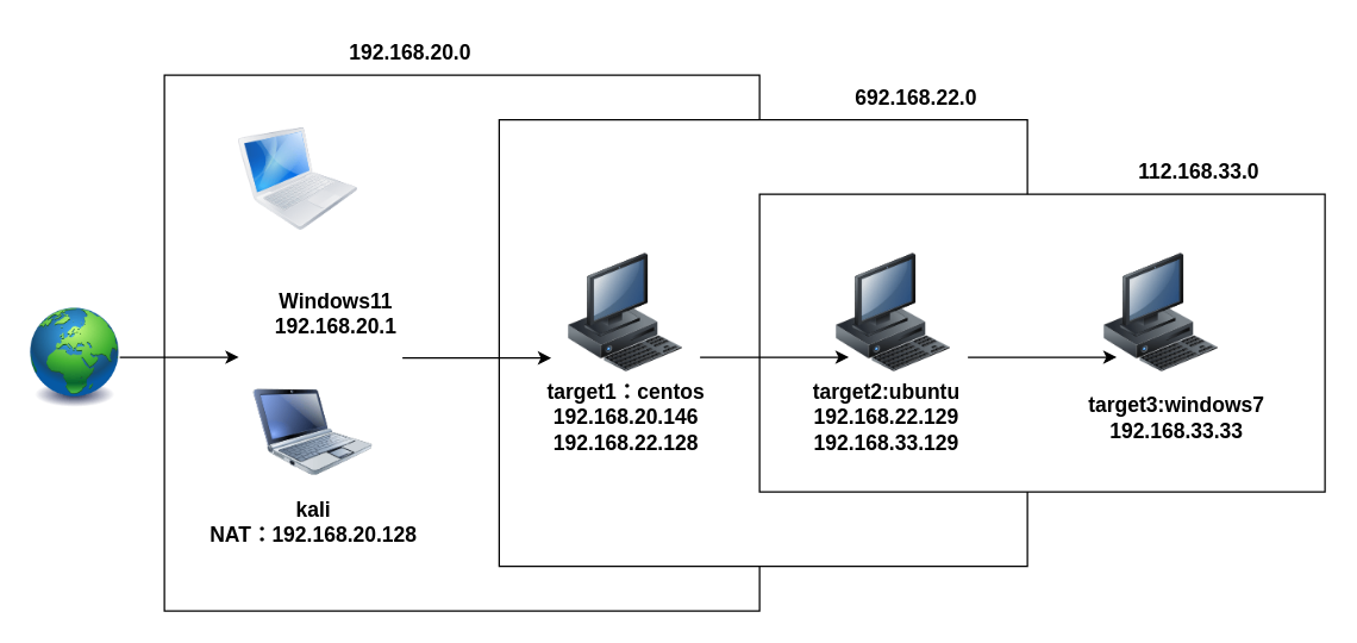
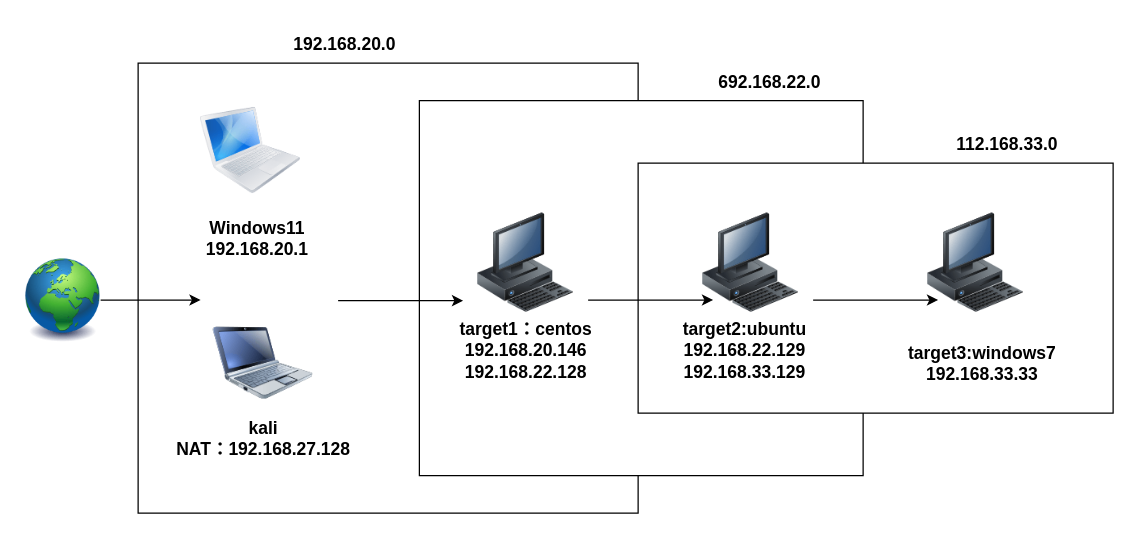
  <mxCell id="0" />
  <mxCell id="1" parent="0" />
  <mxCell id="2" value="" style="rounded=0;whiteSpace=wrap;html=1;fontSize=14;fontStyle=1" vertex="1" parent="1"><mxGeometry x="110" y="50" width="400" height="360" as="geometry" /></mxCell>
  <mxCell id="3" value="" style="rounded=0;whiteSpace=wrap;html=1;fontSize=14;fontStyle=1" vertex="1" parent="1"><mxGeometry x="335" y="80" width="355" height="300" as="geometry" /></mxCell>
  <mxCell id="4" value="" style="rounded=0;whiteSpace=wrap;html=1;fontSize=14;fontStyle=1" vertex="1" parent="1"><mxGeometry x="510" y="130" width="380" height="200" as="geometry" /></mxCell>
  <mxCell id="5" value="" style="image;html=1;image=img/lib/clip_art/general/Earth_globe_128x128.png;fontSize=14;fontStyle=1" vertex="1" parent="1"><mxGeometry x="20" y="200" width="60" height="80" as="geometry" /></mxCell>
  <mxCell id="6" value="" style="image;html=1;image=img/lib/clip_art/computers/Netbook_128x128.png;fontSize=14;fontStyle=1" vertex="1" parent="1"><mxGeometry x="170" y="250" width="80" height="80" as="geometry" /></mxCell>
- <mxCell id="7" value="kali&lt;br style=&quot;font-size: 14px;&quot;&gt;NAT：192.168.20.128" style="text;html=1;align=center;verticalAlign=middle;resizable=0;points=[];autosize=1;strokeColor=none;fillColor=none;fontSize=14;fontStyle=1" vertex="1" parent="1"><mxGeometry x="130" y="325" width="160" height="50" as="geometry" /></mxCell>
+ <mxCell id="7" value="kali&lt;br style=&quot;font-size: 14px;&quot;&gt;NAT：192.168.27.128" style="text;html=1;align=center;verticalAlign=middle;resizable=0;points=[];autosize=1;strokeColor=none;fillColor=none;fontSize=14;fontStyle=1" vertex="1" parent="1"><mxGeometry x="130" y="325" width="160" height="50" as="geometry" /></mxCell>
  <mxCell id="8" value="" style="image;html=1;image=img/lib/clip_art/computers/MacBook_128x128.png;fontSize=14;fontStyle=1" vertex="1" parent="1"><mxGeometry x="160" y="80" width="80" height="80" as="geometry" /></mxCell>
- <mxCell id="9" value="Windows11&lt;br style=&quot;font-size: 14px;&quot;&gt;192.168.20.1" style="text;html=1;align=center;verticalAlign=middle;resizable=0;points=[];autosize=1;strokeColor=none;fillColor=none;fontSize=14;fontStyle=1" vertex="1" parent="1"><mxGeometry x="170" y="185" width="110" height="50" as="geometry" /></mxCell>
+ <mxCell id="9" value="Windows11&lt;br style=&quot;font-size: 14px;&quot;&gt;192.168.20.1" style="text;html=1;align=center;verticalAlign=middle;resizable=0;points=[];autosize=1;strokeColor=none;fillColor=none;fontSize=14;fontStyle=1" vertex="1" parent="1"><mxGeometry x="150" y="165" width="110" height="50" as="geometry" /></mxCell>
  <mxCell id="10" value="" style="image;html=1;image=img/lib/clip_art/computers/Workstation_128x128.png;fontSize=14;fontStyle=1" vertex="1" parent="1"><mxGeometry x="380" y="170" width="80" height="80" as="geometry" /></mxCell>
  <mxCell id="11" value="target1：centos&lt;br style=&quot;font-size: 14px;&quot;&gt;192.168.20.146&lt;br style=&quot;font-size: 14px;&quot;&gt;192.168.22.128" style="text;html=1;align=center;verticalAlign=middle;resizable=0;points=[];autosize=1;strokeColor=none;fillColor=none;fontSize=14;fontStyle=1" vertex="1" parent="1"><mxGeometry x="355" y="250" width="130" height="60" as="geometry" /></mxCell>
  <mxCell id="12" value="" style="image;html=1;image=img/lib/clip_art/computers/Workstation_128x128.png;fontSize=14;fontStyle=1" vertex="1" parent="1"><mxGeometry x="740" y="170" width="80" height="80" as="geometry" /></mxCell>
  <mxCell id="13" value="" style="image;html=1;image=img/lib/clip_art/computers/Workstation_128x128.png;fontSize=14;fontStyle=1" vertex="1" parent="1"><mxGeometry x="560" y="170" width="80" height="80" as="geometry" /></mxCell>
- <mxCell id="14" value="target3:windows7&lt;br style=&quot;font-size: 14px;&quot;&gt;192.168.33.33" style="text;html=1;align=center;verticalAlign=middle;resizable=0;points=[];autosize=1;strokeColor=none;fillColor=none;fontSize=14;fontStyle=1" vertex="1" parent="1"><mxGeometry x="720" y="255" width="140" height="50" as="geometry" /></mxCell>
+ <mxCell id="14" value="target3:windows7&lt;br style=&quot;font-size: 14px;&quot;&gt;192.168.33.33" style="text;html=1;align=center;verticalAlign=middle;resizable=0;points=[];autosize=1;strokeColor=none;fillColor=none;fontSize=14;fontStyle=1" vertex="1" parent="1"><mxGeometry x="715" y="265" width="140" height="50" as="geometry" /></mxCell>
  <mxCell id="15" value="target2:ubuntu&lt;br style=&quot;font-size: 14px;&quot;&gt;192.168.22.129&lt;br style=&quot;font-size: 14px;&quot;&gt;192.168.33.129" style="text;html=1;align=center;verticalAlign=middle;resizable=0;points=[];autosize=1;strokeColor=none;fillColor=none;fontSize=14;fontStyle=1" vertex="1" parent="1"><mxGeometry x="535" y="250" width="120" height="60" as="geometry" /></mxCell>
  <mxCell id="16" value="" style="endArrow=classic;html=1;rounded=0;fontSize=14;fontStyle=1" edge="1" parent="1"><mxGeometry width="50" height="50" relative="1" as="geometry"><mxPoint x="270" y="240" as="sourcePoint" /><mxPoint x="370" y="240" as="targetPoint" /></mxGeometry></mxCell>
  <mxCell id="17" value="" style="endArrow=classic;html=1;rounded=0;fontSize=14;fontStyle=1" edge="1" parent="1"><mxGeometry width="50" height="50" relative="1" as="geometry"><mxPoint x="470" y="239.5" as="sourcePoint" /><mxPoint x="570" y="239.5" as="targetPoint" /></mxGeometry></mxCell>
  <mxCell id="18" value="" style="endArrow=classic;html=1;rounded=0;fontSize=14;fontStyle=1" edge="1" parent="1"><mxGeometry width="50" height="50" relative="1" as="geometry"><mxPoint x="650" y="239.5" as="sourcePoint" /><mxPoint x="750" y="239.5" as="targetPoint" /></mxGeometry></mxCell>
  <mxCell id="19" value="" style="endArrow=classic;html=1;rounded=0;fontSize=14;fontStyle=1" edge="1" parent="1"><mxGeometry width="50" height="50" relative="1" as="geometry"><mxPoint x="80" y="239.5" as="sourcePoint" /><mxPoint x="160" y="239.5" as="targetPoint" /></mxGeometry></mxCell>
  <mxCell id="20" value="192.168.20.0" style="text;html=1;align=center;verticalAlign=middle;resizable=0;points=[];autosize=1;strokeColor=none;fillColor=none;fontSize=14;fontStyle=1" vertex="1" parent="1"><mxGeometry x="220" y="20" width="110" height="30" as="geometry" /></mxCell>
  <mxCell id="21" value="692.168.22.0" style="text;html=1;align=center;verticalAlign=middle;resizable=0;points=[];autosize=1;strokeColor=none;fillColor=none;fontSize=14;fontStyle=1" vertex="1" parent="1"><mxGeometry x="560" y="50" width="110" height="30" as="geometry" /></mxCell>
  <mxCell id="22" value="112.168.33.0" style="text;html=1;align=center;verticalAlign=middle;resizable=0;points=[];autosize=1;strokeColor=none;fillColor=none;fontSize=14;fontStyle=1" vertex="1" parent="1"><mxGeometry x="750" y="100" width="110" height="30" as="geometry" /></mxCell>
